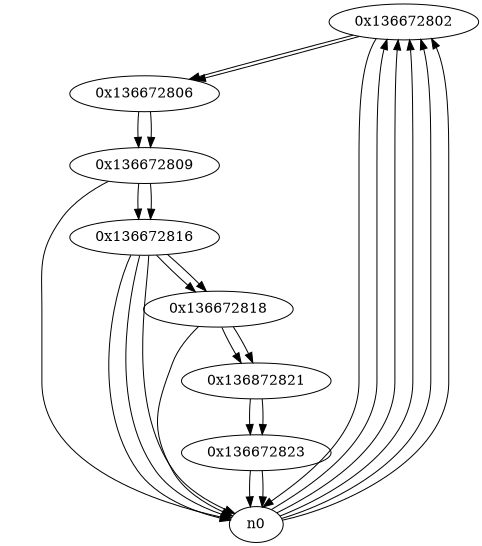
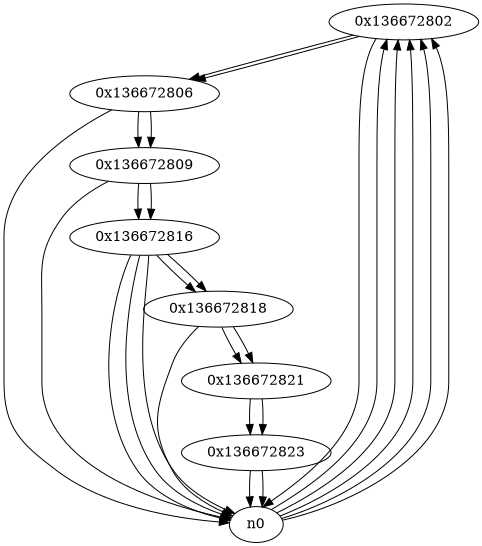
  digraph {
    n1 [label="0x136672802"]
    n2 [label="0x136672806"]
    n0
    n3 [label="0x136672809"]
    n4 [label="0x136672816"]
    n5 [label="0x136672818"]
-   n6 [label="0x136872821"]
+   n6 [label="0x136672821"]
    n7 [label="0x136672823"]
    n1 -> n2
    n1 -> n2
    n1 -> n0
+   n2 -> n0
    n2 -> n3
    n2 -> n3
    n0 -> n1
    n0 -> n1
    n0 -> n1
    n0 -> n1
    n0 -> n1
    n3 -> n0
    n3 -> n4
    n3 -> n4
    n4 -> n0
    n4 -> n0
    n4 -> n0
    n4 -> n5
    n4 -> n5
    n5 -> n0
    n5 -> n6
    n5 -> n6
    n6 -> n7
    n6 -> n7
    n7 -> n0
    n7 -> n0
  }
